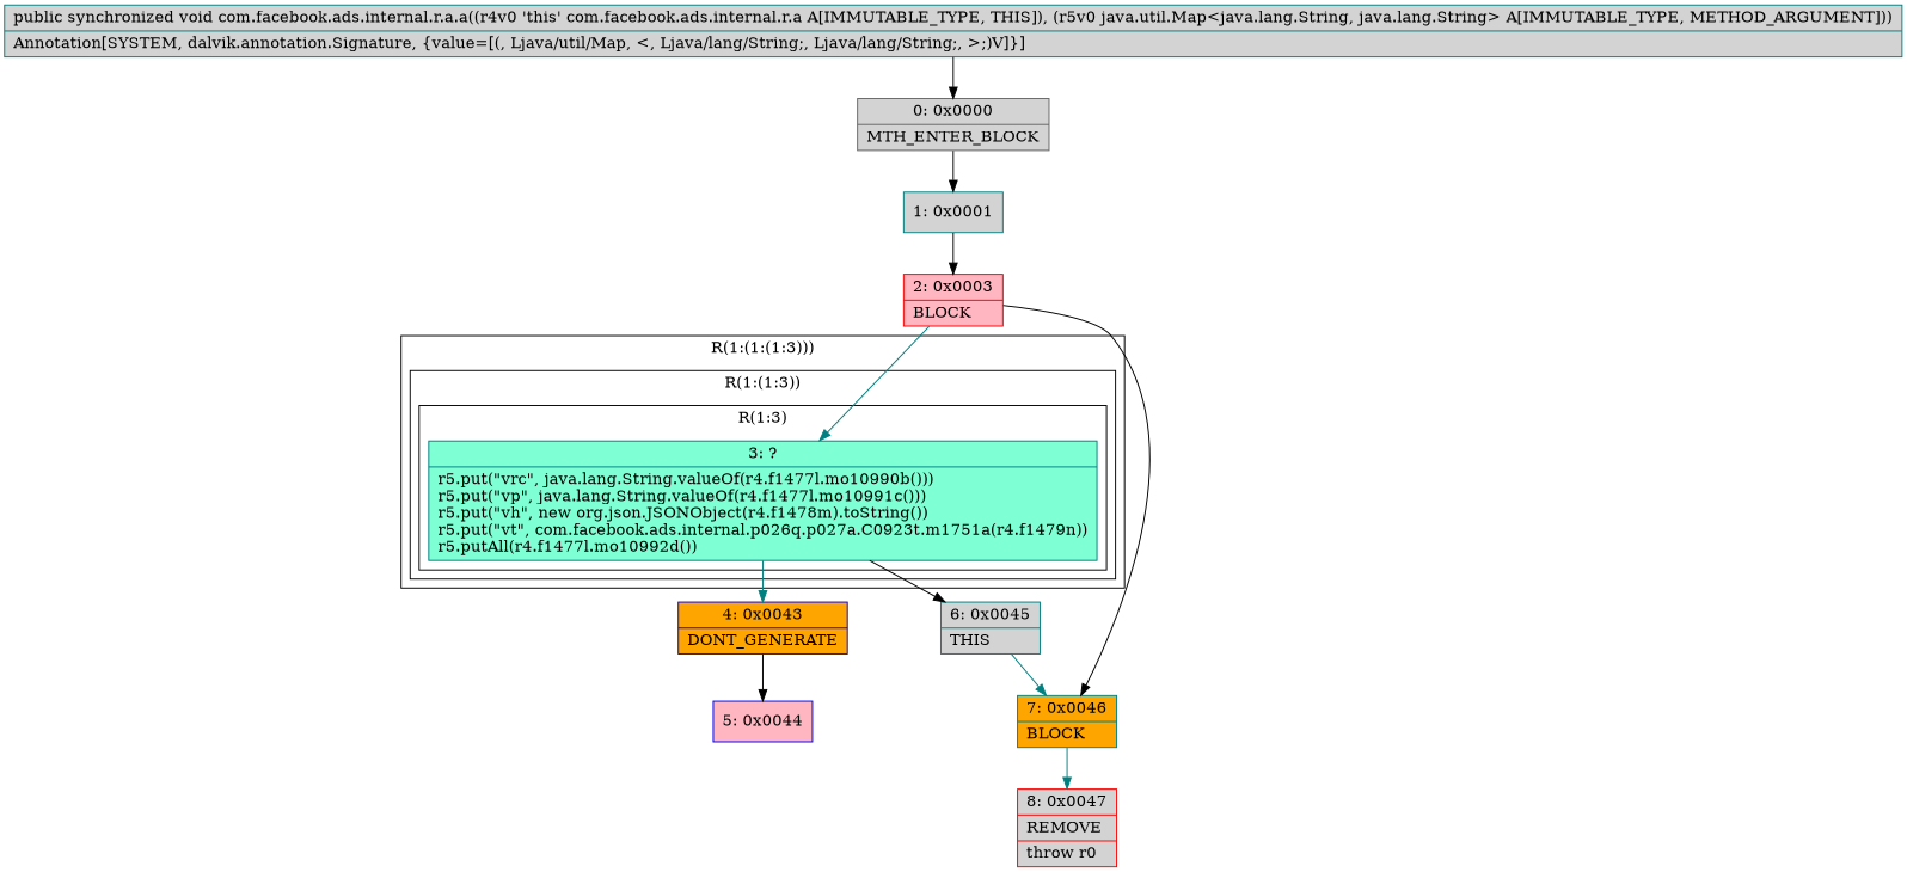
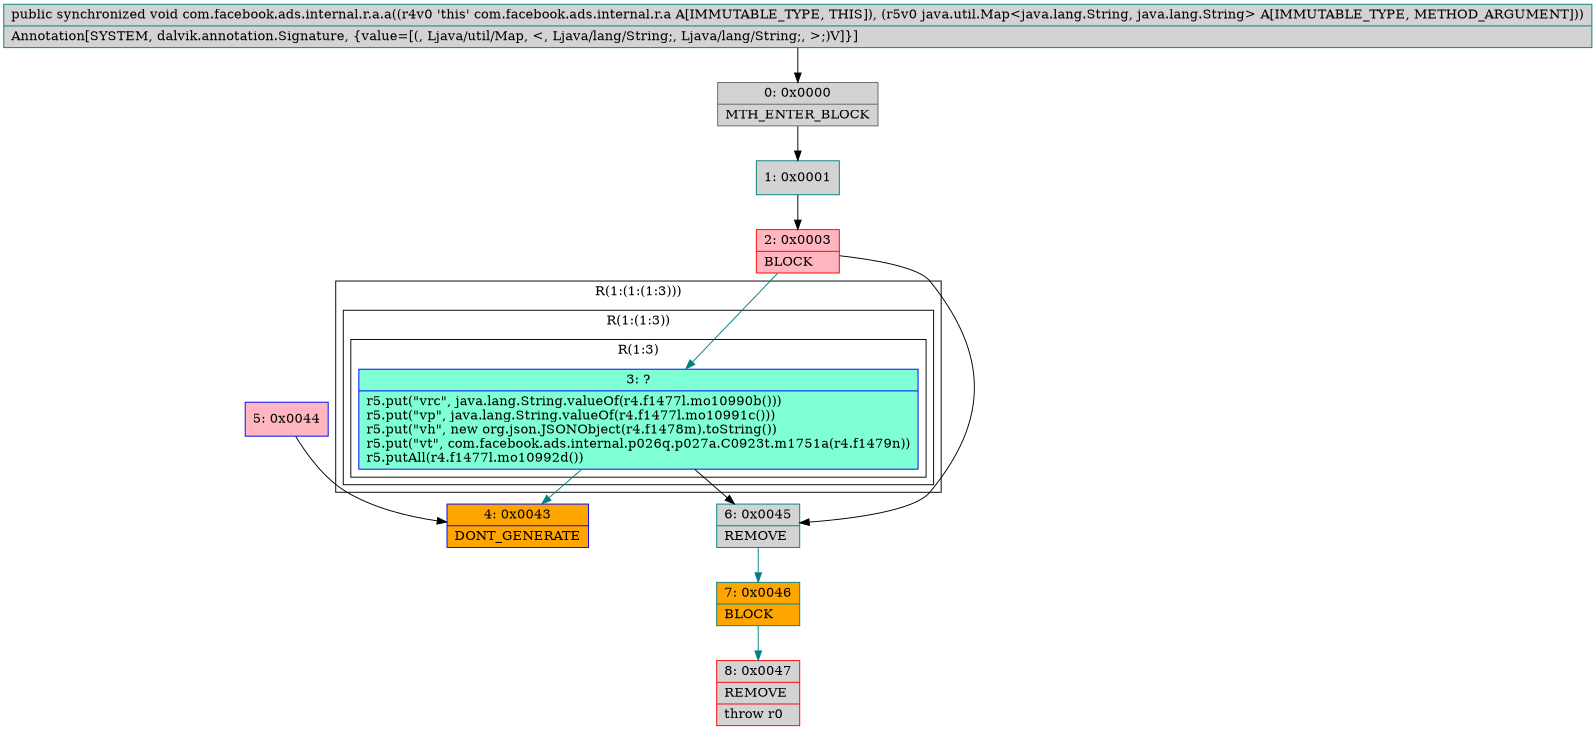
  digraph {
    node [color=teal fillcolor=lightgrey shape=record style=filled]
    edge [color=black]
-   n1 [fillcolor=aquamarine label="{3\:\ ?|r5.put(\"vrc\", java.lang.String.valueOf(r4.f1477l.mo10990b()))\lr5.put(\"vp\", java.lang.String.valueOf(r4.f1477l.mo10991c()))\lr5.put(\"vh\", new org.json.JSONObject(r4.f1478m).toString())\lr5.put(\"vt\", com.facebook.ads.internal.p026q.p027a.C0923t.m1751a(r4.f1479n))\lr5.putAll(r4.f1477l.mo10992d())\l}"]
+   n1 [color=blue fillcolor=aquamarine label="{3\:\ ?|r5.put(\"vrc\", java.lang.String.valueOf(r4.f1477l.mo10990b()))\lr5.put(\"vp\", java.lang.String.valueOf(r4.f1477l.mo10991c()))\lr5.put(\"vh\", new org.json.JSONObject(r4.f1478m).toString())\lr5.put(\"vt\", com.facebook.ads.internal.p026q.p027a.C0923t.m1751a(r4.f1479n))\lr5.putAll(r4.f1477l.mo10992d())\l}"]
    n2 [color=blue fillcolor=orange label="{4\:\ 0x0043|DONT_GENERATE\l}"]
-   n3 [label="{6\:\ 0x0045|THIS\l}"]
+   n3 [label="{6\:\ 0x0045|REMOVE\l}"]
    n4 [color=blue fillcolor=lightpink label="{5\:\ 0x0044}"]
    n5 [fillcolor=orange label="{7\:\ 0x0046|BLOCK\l}"]
    n6 [color=gray40 label="{0\:\ 0x0000|MTH_ENTER_BLOCK\l}"]
    n7 [label="{1\:\ 0x0001}"]
    n8 [color=red fillcolor=lightpink label="{2\:\ 0x0003|BLOCK\l}"]
    n9 [color=red label="{8\:\ 0x0047|REMOVE\l|throw r0\l}"]
    n10 [label="{public synchronized void com.facebook.ads.internal.r.a.a((r4v0 'this' com.facebook.ads.internal.r.a A[IMMUTABLE_TYPE, THIS]), (r5v0 java.util.Map\<java.lang.String, java.lang.String\> A[IMMUTABLE_TYPE, METHOD_ARGUMENT]))  | Annotation[SYSTEM, dalvik.annotation.Signature, \{value=[(, Ljava\/util\/Map, \<, Ljava\/lang\/String;, Ljava\/lang\/String;, \>;)V]\}]\l}"]
    subgraph cluster_1 {
      label="R(1:(1:(1:3)))"
      subgraph cluster_2 {
        label="R(1:(1:3))"
        subgraph cluster_3 {
          label="R(1:3)"
          n1
        }
      }
    }
    n1 -> n2 [color=teal]
    n1 -> n3
-   n2 -> n4
+   n4 -> n2
    n3 -> n5 [color=teal]
    n5 -> n9 [color=teal]
    n6 -> n7
    n7 -> n8
    n8 -> n1 [color=teal]
-   n8 -> n5
+   n8 -> n3
    n10 -> n6
  }
